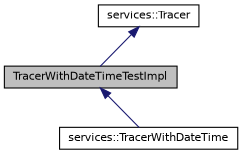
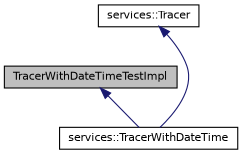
  digraph {
    node [color=black fillcolor=white fontname=Helvetica fontsize=10 shape=record style=filled]
    edge [color=midnightblue dir=back fontname=Helvetica fontsize=10 labelfontname=Helvetica labelfontsize=10 style=solid]
    n1 [fillcolor=grey75 fontcolor=black height=0.2 label=TracerWithDateTimeTestImpl width=0.4]
    n2 [height=0.2 label="services::TracerWithDateTime" width=0.4]
    n3 [height=0.2 label="services::Tracer" width=0.4]
    n1 -> n2
-   n3 -> n1
+   n3 -> n2
  }
